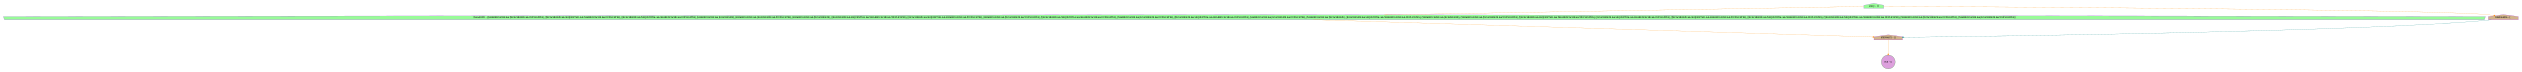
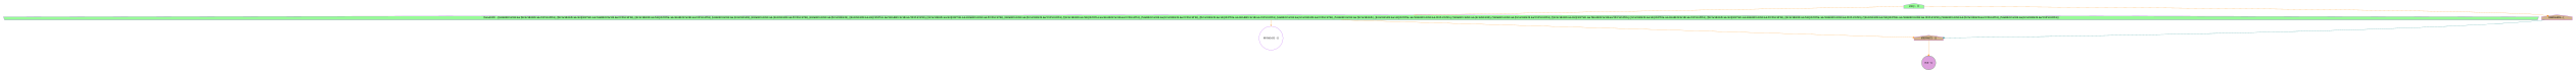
  digraph {
    fontname=Merriweather
    node [color=purple fillcolor=palegreen fontname=Merriweather shape=house style=filled]
    edge [arrowhead=dot color=darkorange fontname=Merriweather]
    n1 [label="entry - []"]
    n2 [label="954649070 - [(SHAREDCACHE && !JECACHESIZE && DUPLICATES), (!JECACHESIZE && SEQUENTIAL && !SHAREDCACHE && DUPLICATES), (JECACHESIZE && !SEQUENTIAL && SHAREDCACHE && DUPLICATES), (SHAREDCACHE && JECACHESIZE), (SHAREDCACHE && JECACHESIZE && !DUPLICATES), (SHAREDCACHE && !JECACHESIZE), (JECACHESIZE && SEQUENTIAL && !SHAREDCACHE && !DUPLICATES), (JECACHESIZE && SEQUENTIAL && SHAREDCACHE && !DUPLICATES), (SHAREDCACHE && !JECACHESIZE && !DUPLICATES), (!JECACHESIZE && !SEQUENTIAL && SHAREDCACHE && DUPLICATES), (!SHAREDCACHE && JECACHESIZE && DUPLICATES), (!JECACHESIZE && SEQUENTIAL && SHAREDCACHE && DUPLICATES), (SHAREDCACHE && JECACHESIZE && DUPLICATES), (!SHAREDCACHE && !JECACHESIZE), (JECACHESIZE && SEQUENTIAL && !SHAREDCACHE && DUPLICATES), (!SHAREDCACHE && JECACHESIZE), (!SHAREDCACHE && !JECACHESIZE && !DUPLICATES), (!JECACHESIZE && SEQUENTIAL && !SHAREDCACHE && !DUPLICATES), (JECACHESIZE && SEQUENTIAL && SHAREDCACHE && DUPLICATES), (!JECACHESIZE && SEQUENTIAL && SHAREDCACHE && !DUPLICATES), (JECACHESIZE && !SEQUENTIAL && !SHAREDCACHE && DUPLICATES), (!JECACHESIZE && !SEQUENTIAL && !SHAREDCACHE && DUPLICATES), (!SHAREDCACHE && !JECACHESIZE && DUPLICATES), (!SHAREDCACHE && JECACHESIZE && !DUPLICATES)]"]
    n3 [fillcolor=tan label="1880454916 - []"]
+   n4 [fillcolor=white label="309262632 - []" shape=circle]
    n5 [fillcolor=tan label="878594672 - []"]
    n6 [color=darkgreen fillcolor=plum label="exit - []" shape=circle]
    n1 -> n2 [arrowhead=onormal]
    n1 -> n3
+   n2 -> n4 [arrowhead=onormal]
    n2 -> n5
    n3 -> n5 [color=teal]
    n5 -> n6
  }
